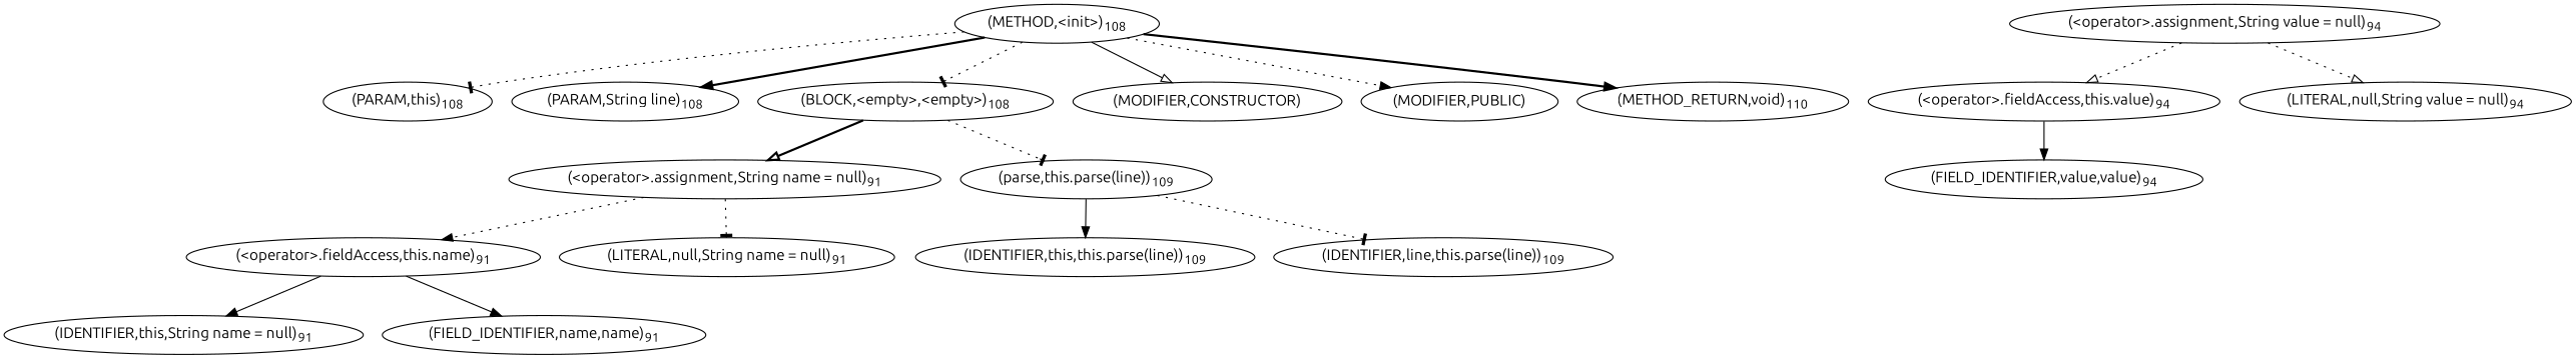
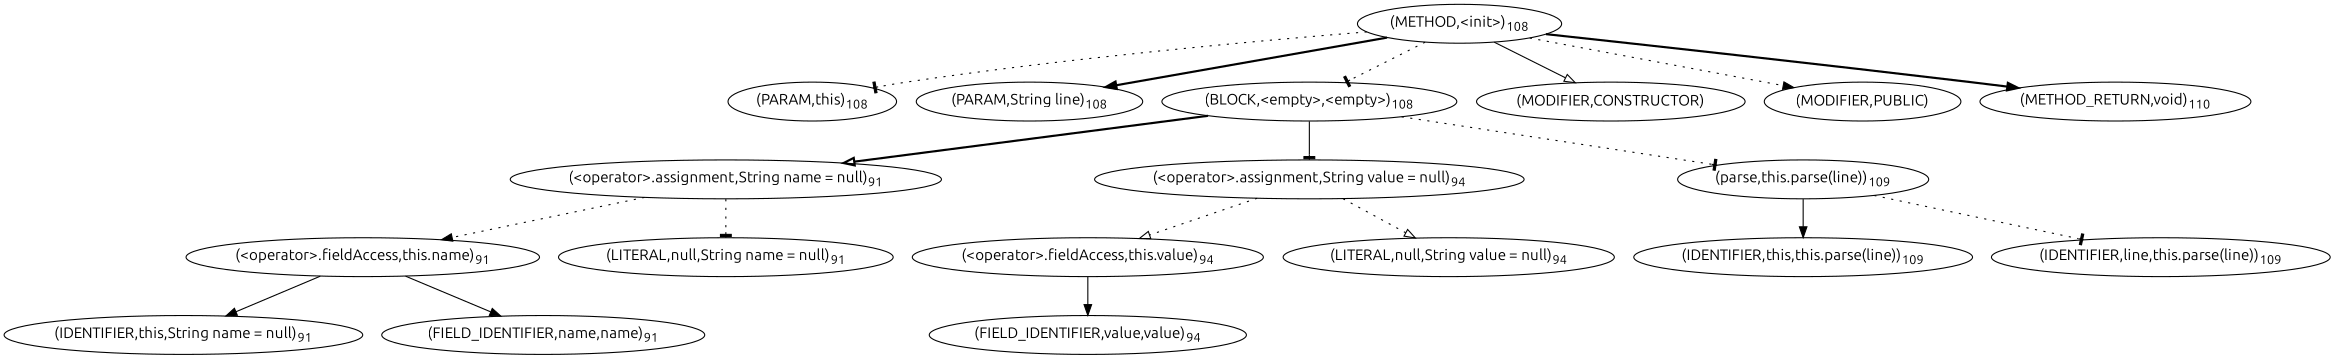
  digraph {
    fontname=Ubuntu
    node [fontname=Ubuntu]
    edge [arrowhead=normal fontname=Ubuntu style=dotted]
    n1 [label=<(METHOD,&lt;init&gt;)<SUB>108</SUB>>]
    n2 [label=<(PARAM,this)<SUB>108</SUB>>]
    n3 [label=<(PARAM,String line)<SUB>108</SUB>>]
    n4 [label=<(BLOCK,&lt;empty&gt;,&lt;empty&gt;)<SUB>108</SUB>>]
    n5 [label=<(MODIFIER,CONSTRUCTOR)>]
    n6 [label=<(MODIFIER,PUBLIC)>]
    n7 [label=<(METHOD_RETURN,void)<SUB>110</SUB>>]
    n8 [label=<(&lt;operator&gt;.assignment,String name = null)<SUB>91</SUB>>]
    n9 [label=<(&lt;operator&gt;.assignment,String value = null)<SUB>94</SUB>>]
    n10 [label=<(parse,this.parse(line))<SUB>109</SUB>>]
    n11 [label=<(&lt;operator&gt;.fieldAccess,this.name)<SUB>91</SUB>>]
    n12 [label=<(LITERAL,null,String name = null)<SUB>91</SUB>>]
    n13 [label=<(&lt;operator&gt;.fieldAccess,this.value)<SUB>94</SUB>>]
    n14 [label=<(LITERAL,null,String value = null)<SUB>94</SUB>>]
    n15 [label=<(IDENTIFIER,this,this.parse(line))<SUB>109</SUB>>]
    n16 [label=<(IDENTIFIER,line,this.parse(line))<SUB>109</SUB>>]
    n17 [label=<(IDENTIFIER,this,String name = null)<SUB>91</SUB>>]
    n18 [label=<(FIELD_IDENTIFIER,name,name)<SUB>91</SUB>>]
    n19 [label=<(FIELD_IDENTIFIER,value,value)<SUB>94</SUB>>]
    n1 -> n2 [arrowhead=tee]
    n1 -> n3 [style=bold]
    n1 -> n4 [arrowhead=tee]
    n1 -> n5 [arrowhead=onormal style=solid]
    n1 -> n6
    n1 -> n7 [style=bold]
    n4 -> n8 [arrowhead=onormal style=bold]
+   n4 -> n9 [arrowhead=tee style=solid]
    n4 -> n10 [arrowhead=tee]
    n8 -> n11
    n8 -> n12 [arrowhead=tee]
    n9 -> n13 [arrowhead=onormal]
    n9 -> n14 [arrowhead=onormal]
    n10 -> n15 [style=solid]
    n10 -> n16 [arrowhead=tee]
    n11 -> n17 [style=solid]
    n11 -> n18 [style=solid]
    n13 -> n19 [style=solid]
  }
